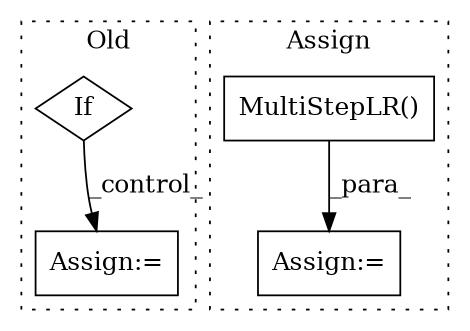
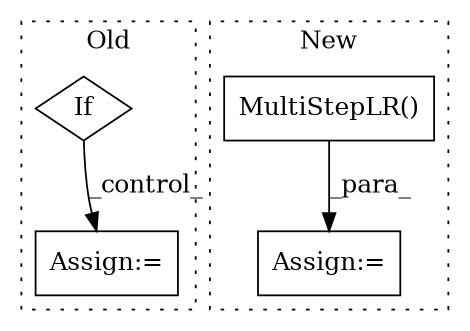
  digraph {
    node [a=68 l=3 shape=box]
    n1 [a=96 label=If s=551 shape=diamond]
    n2 [label="Assign:=" s=588]
    n3 [a=75 l="37,27" label="MultiStepLR()" s="6379,6445"]
    n4 [label="Assign:=" s=6376]
    subgraph cluster_1 {
      label=Old
      style=dotted
      n1
      n2
    }
    subgraph cluster_2 {
-     label=Assign
+     label=New
      style=dotted
      n3
      n4
    }
    n1 -> n2 [label=_control_]
    n3 -> n4 [label=_para_]
  }
